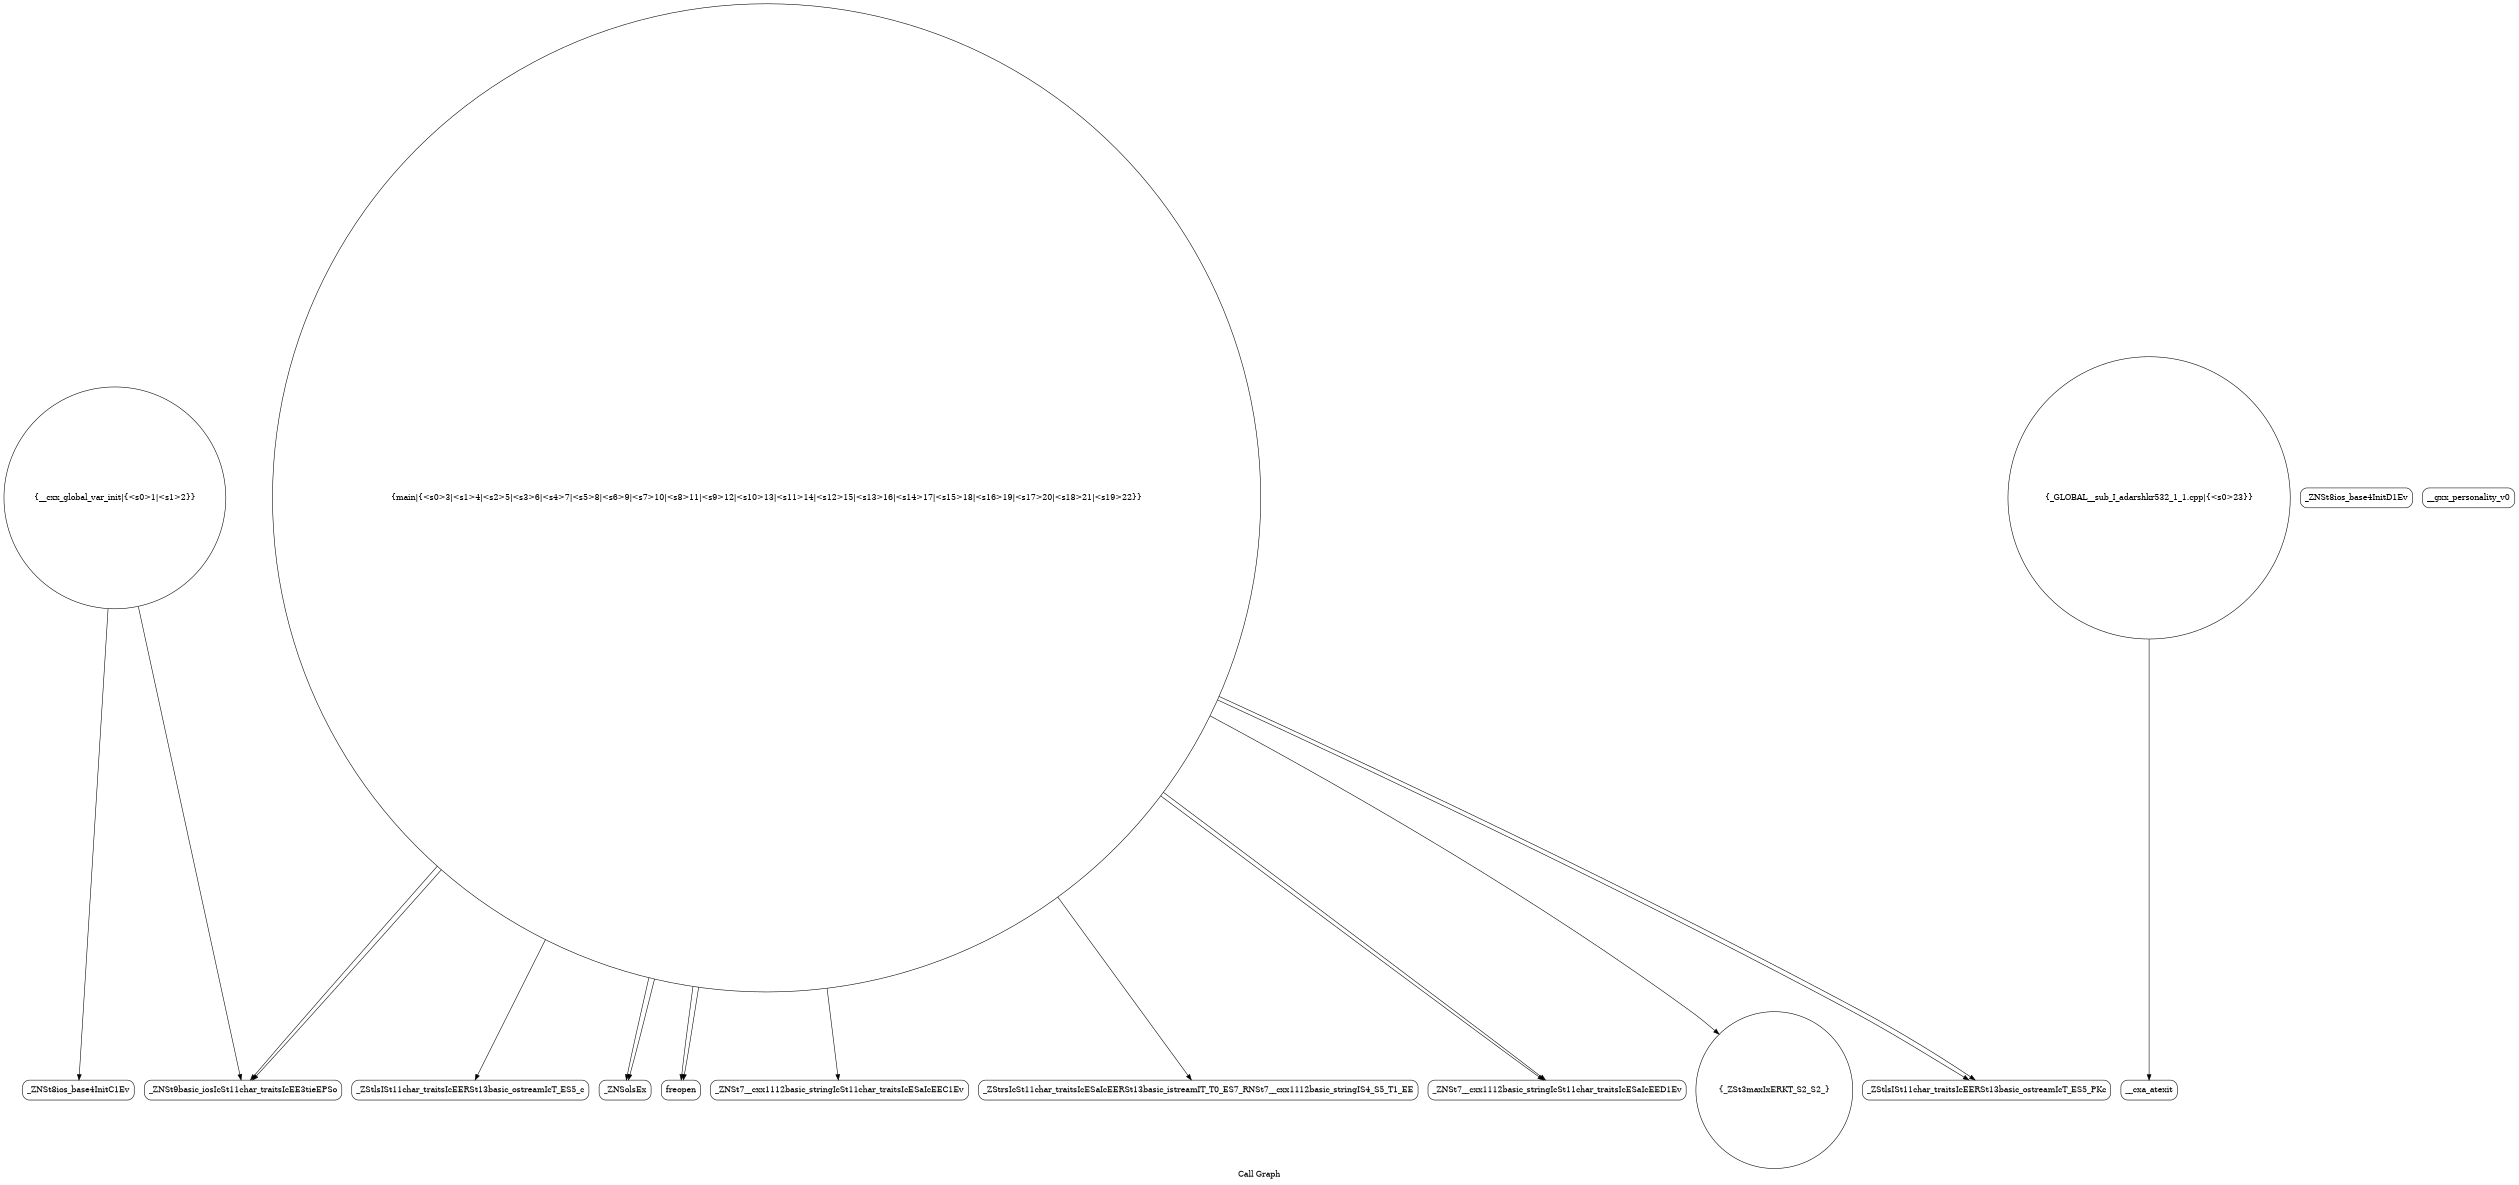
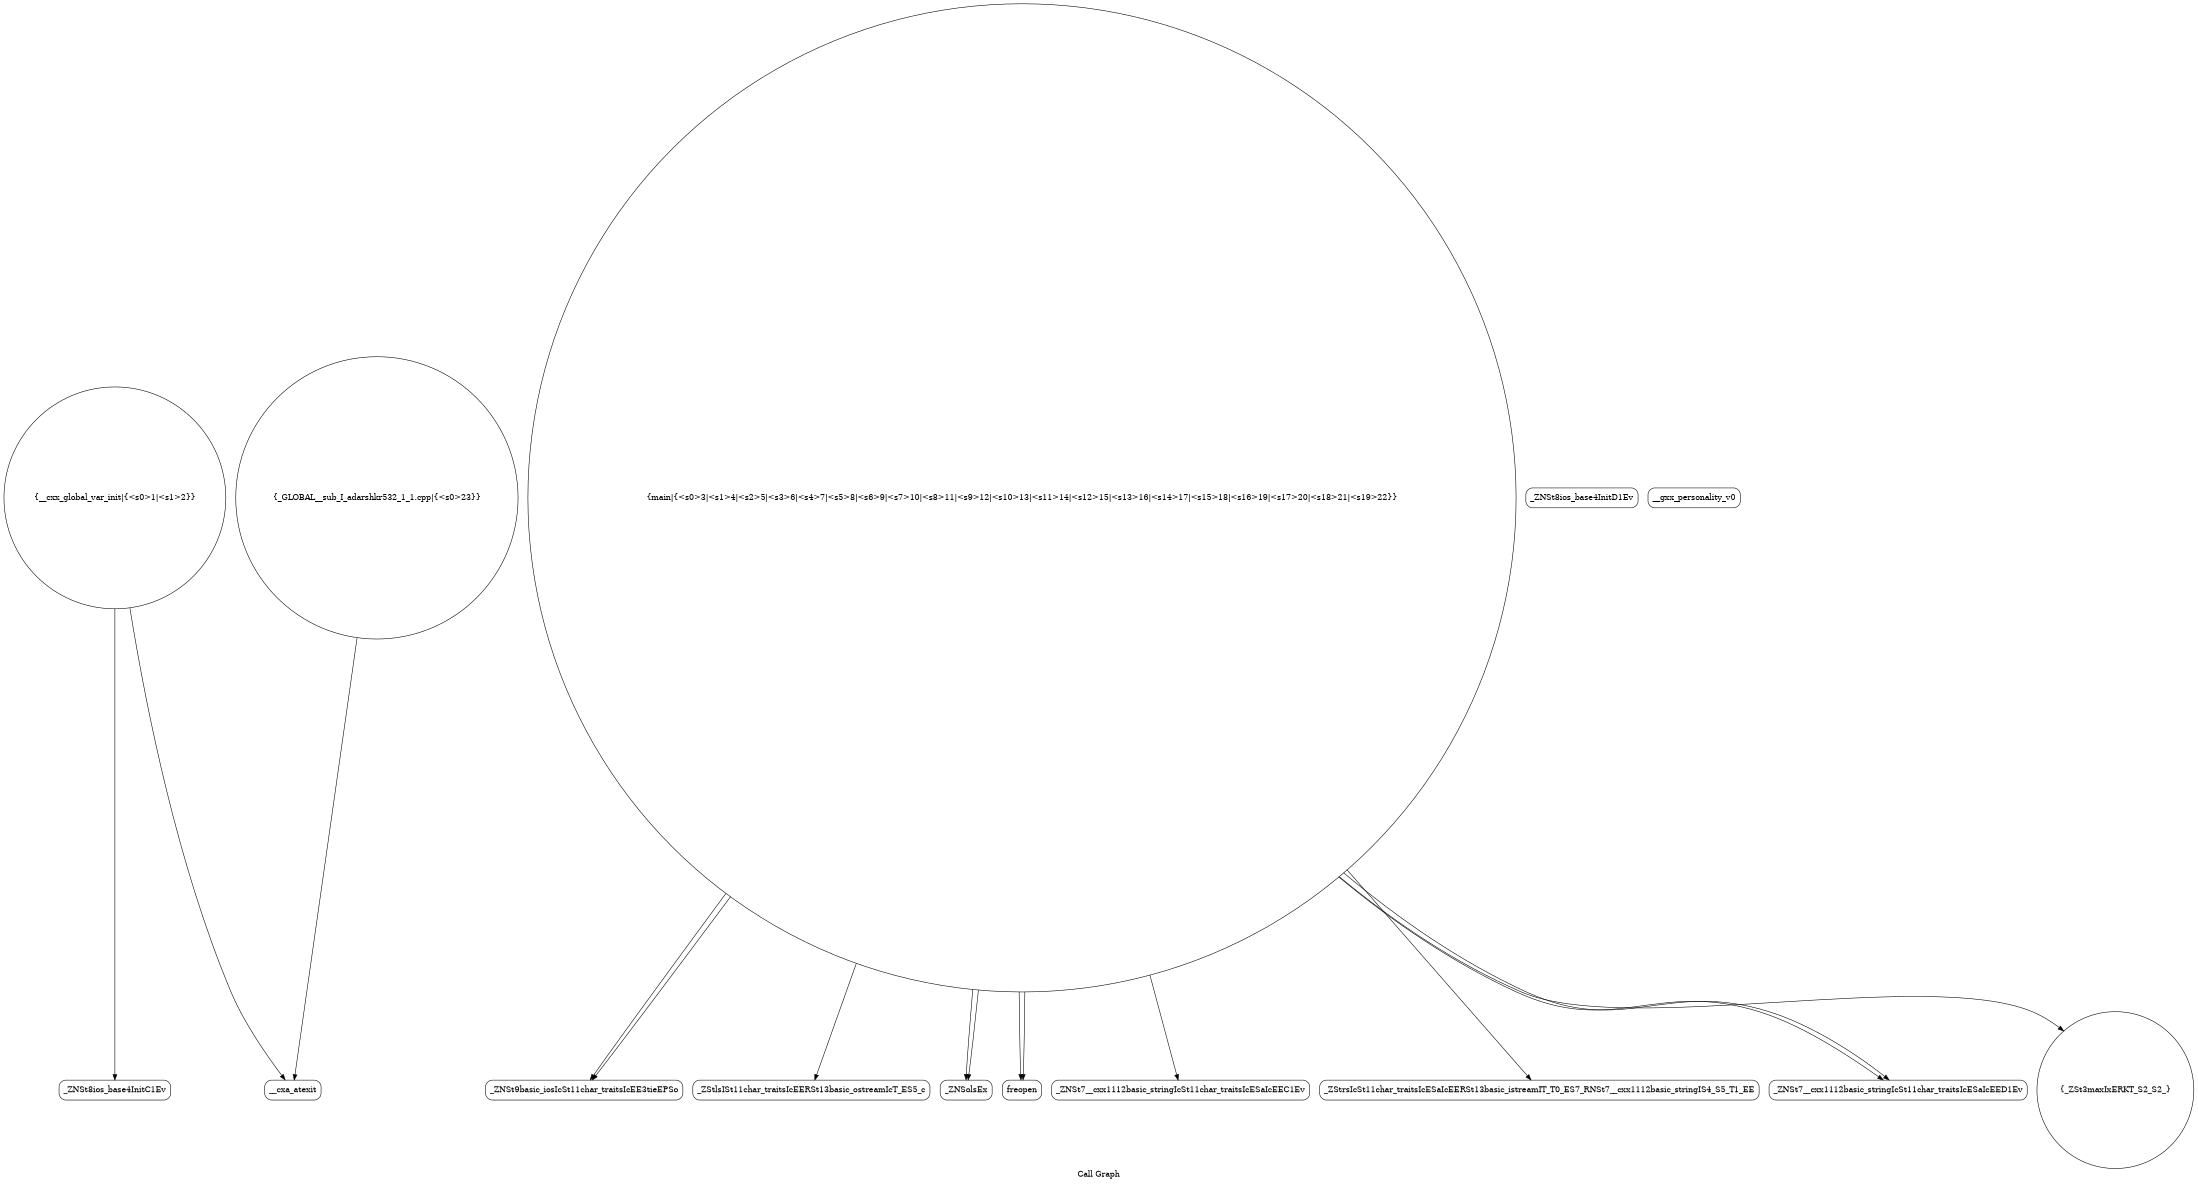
  digraph {
    label="Call Graph"
    node [shape=Mrecord]
    edge [color=black tailport=s0]
    n1 [label="{__cxx_global_var_init|{<s0>1|<s1>2}}" shape=circle]
    n2 [label="{_ZNSt8ios_base4InitC1Ev}"]
    n3 [label="{__cxa_atexit}"]
    n4 [label="{_ZNSt9basic_iosIcSt11char_traitsIcEE3tieEPSo}"]
    n5 [label="{_ZStlsISt11char_traitsIcEERSt13basic_ostreamIcT_ES5_c}"]
    n6 [label="{_ZNSt8ios_base4InitD1Ev}"]
    n7 [label="{_ZNSolsEx}"]
    n8 [label="{main|{<s0>3|<s1>4|<s2>5|<s3>6|<s4>7|<s5>8|<s6>9|<s7>10|<s8>11|<s9>12|<s10>13|<s11>14|<s12>15|<s13>16|<s14>17|<s15>18|<s16>19|<s17>20|<s18>21|<s19>22}}" shape=circle]
    n9 [label="{freopen}"]
    n10 [label="{_ZNSt7__cxx1112basic_stringIcSt11char_traitsIcESaIcEEC1Ev}"]
    n11 [label="{_ZStrsIcSt11char_traitsIcESaIcEERSt13basic_istreamIT_T0_ES7_RNSt7__cxx1112basic_stringIS4_S5_T1_EE}"]
    n12 [label="{_ZNSt7__cxx1112basic_stringIcSt11char_traitsIcESaIcEED1Ev}"]
    n13 [label="{_ZSt3maxIxERKT_S2_S2_}" shape=circle]
-   n14 [label="{_ZStlsISt11char_traitsIcEERSt13basic_ostreamIcT_ES5_PKc}"]
    n15 [label="{_GLOBAL__sub_I_adarshkr532_1_1.cpp|{<s0>23}}" shape=circle]
    n16 [label="{__gxx_personality_v0}"]
    n1 -> n2
-   n1 -> n4 [tailport=s1]
+   n1 -> n3 [tailport=s1]
    n8 -> n4 [tailport=s3]
    n8 -> n4 [tailport=s4]
    n8 -> n5 [tailport=s18]
    n8 -> n7 [tailport=s15]
    n8 -> n7 [tailport=s17]
    n8 -> n9
    n8 -> n9 [tailport=s1]
    n8 -> n10 [tailport=s5]
    n8 -> n11 [tailport=s8]
    n8 -> n12 [tailport=s10]
    n8 -> n12 [tailport=s19]
    n8 -> n13 [tailport=s13]
-   n8 -> n14 [tailport=s14]
-   n8 -> n14 [tailport=s16]
    n15 -> n3
  }
